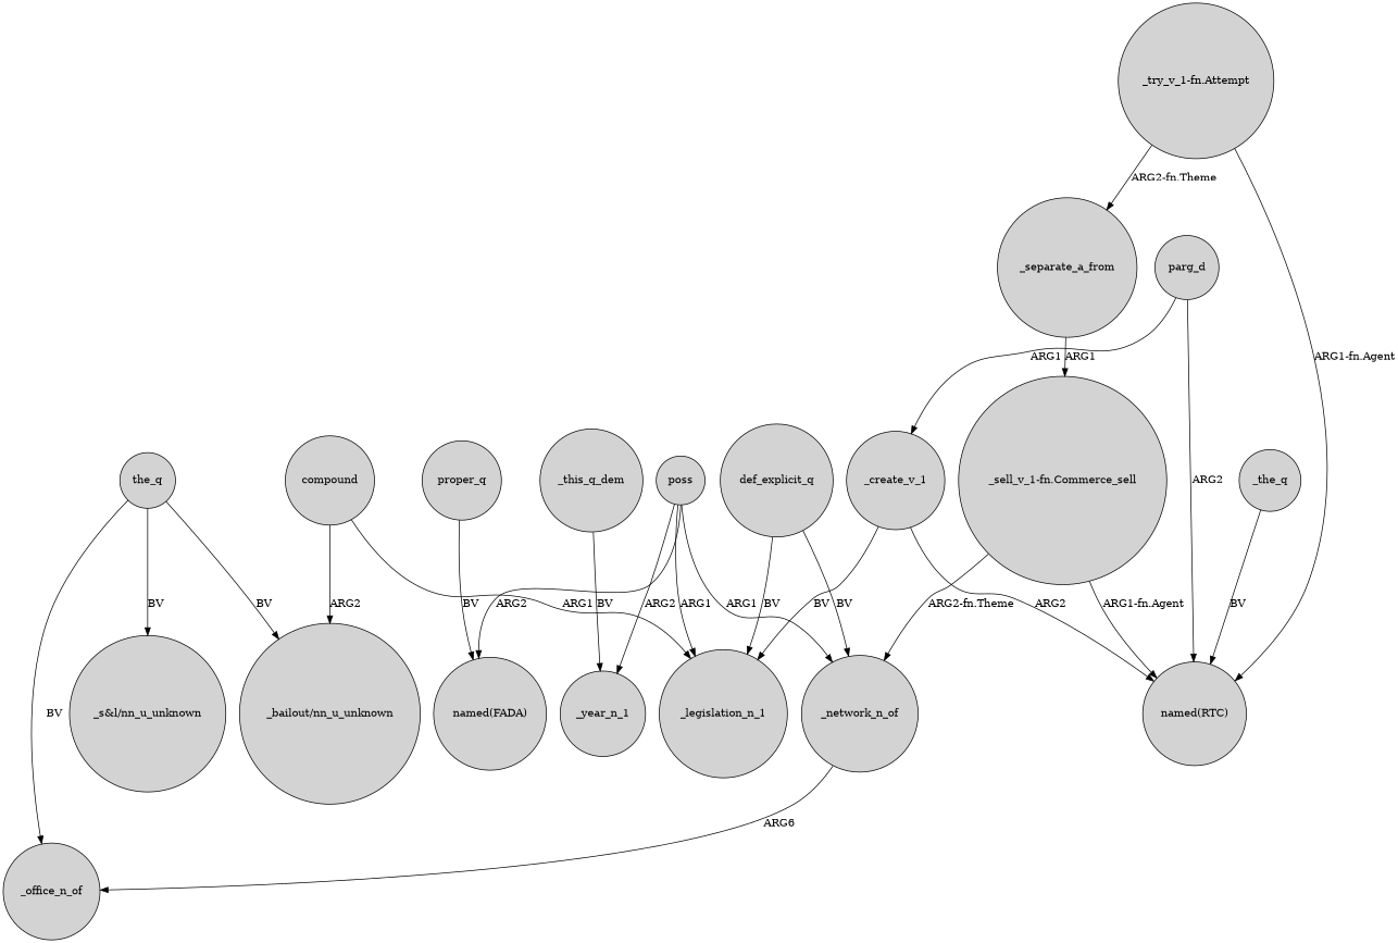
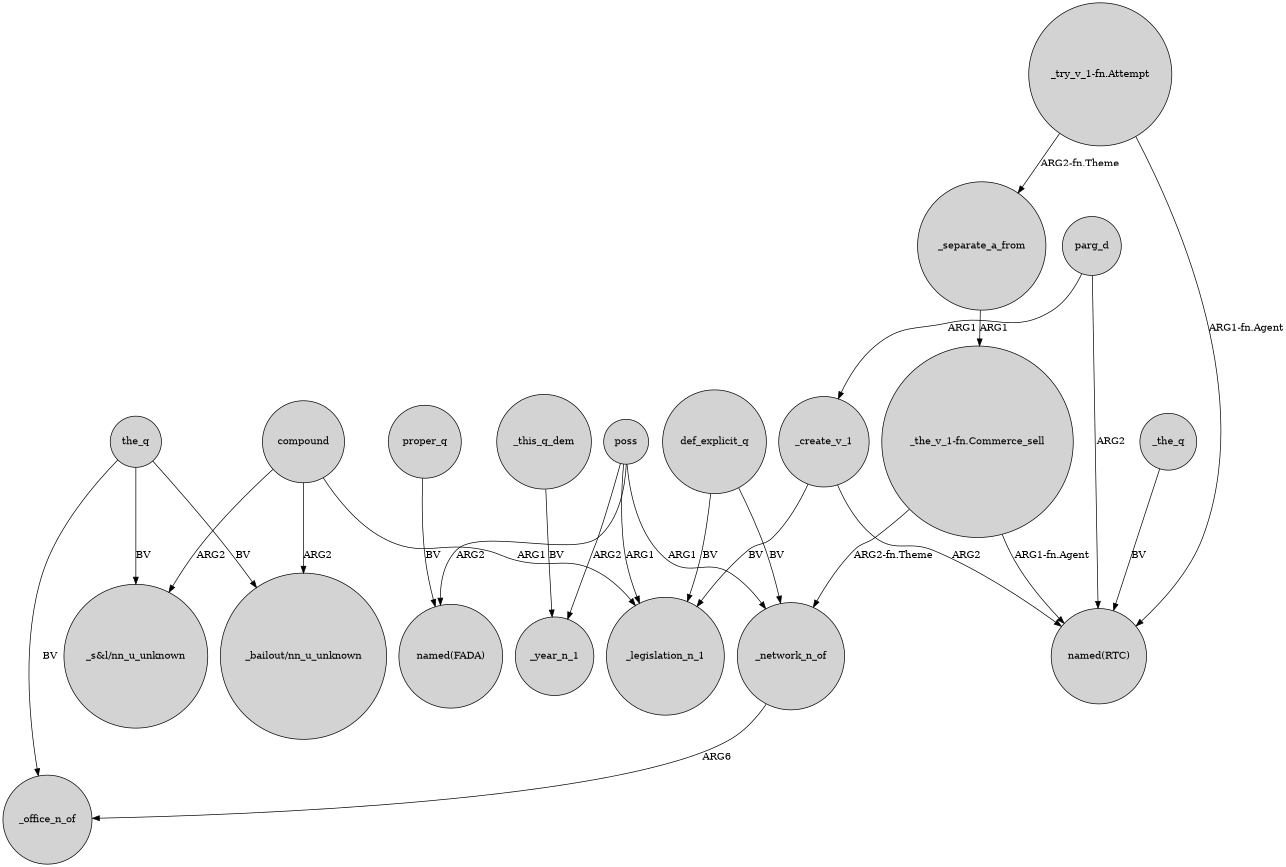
  digraph {
    node [shape=circle style=filled]
    n1 [label=the_q]
    _office_n_of
    "_bailout/nn_u_unknown"
    "_s&l/nn_u_unknown"
    _create_v_1
    _legislation_n_1
    "named(RTC)"
    proper_q
    "named(FADA)"
    _network_n_of
    _the_q
    _separate_a_from
-   "_sell_v_1-fn.Commerce_sell"
+   "_sell_v_1-fn.Commerce_sell" [label="_the_v_1-fn.Commerce_sell"]
    poss
    _year_n_1
    parg_d
    compound
    "_try_v_1-fn.Attempt"
    def_explicit_q
    _this_q_dem
    n1 -> _office_n_of [label=BV]
    n1 -> "_bailout/nn_u_unknown" [label=BV]
    n1 -> "_s&l/nn_u_unknown" [label=BV]
    _create_v_1 -> _legislation_n_1 [label=BV]
    _create_v_1 -> "named(RTC)" [label=ARG2]
    proper_q -> "named(FADA)" [label=BV]
    _network_n_of -> _office_n_of [label=ARG6]
    _the_q -> "named(RTC)" [label=BV]
    _separate_a_from -> "_sell_v_1-fn.Commerce_sell" [label=ARG1]
    "_sell_v_1-fn.Commerce_sell" -> "named(RTC)" [label="ARG1-fn.Agent"]
    "_sell_v_1-fn.Commerce_sell" -> _network_n_of [label="ARG2-fn.Theme"]
    poss -> _legislation_n_1 [label=ARG1]
    poss -> "named(FADA)" [label=ARG2]
    poss -> _network_n_of [label=ARG1]
    poss -> _year_n_1 [label=ARG2]
    parg_d -> _create_v_1 [label=ARG1]
    parg_d -> "named(RTC)" [label=ARG2]
    compound -> "_bailout/nn_u_unknown" [label=ARG2]
+   compound -> "_s&l/nn_u_unknown" [label=ARG2]
    compound -> _legislation_n_1 [label=ARG1]
    "_try_v_1-fn.Attempt" -> "named(RTC)" [label="ARG1-fn.Agent"]
    "_try_v_1-fn.Attempt" -> _separate_a_from [label="ARG2-fn.Theme"]
    def_explicit_q -> _legislation_n_1 [label=BV]
    def_explicit_q -> _network_n_of [label=BV]
    _this_q_dem -> _year_n_1 [label=BV]
  }
